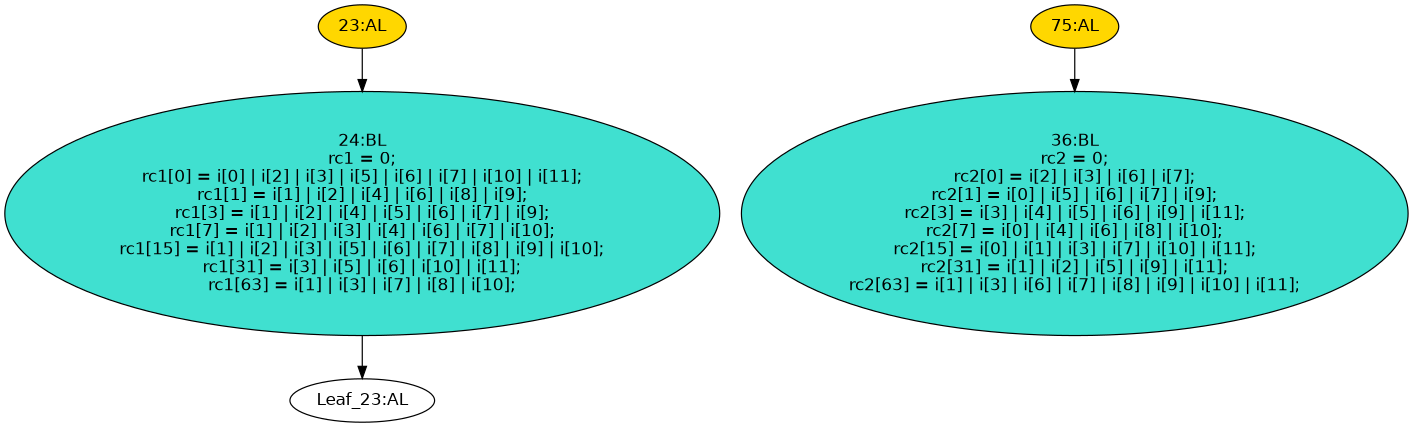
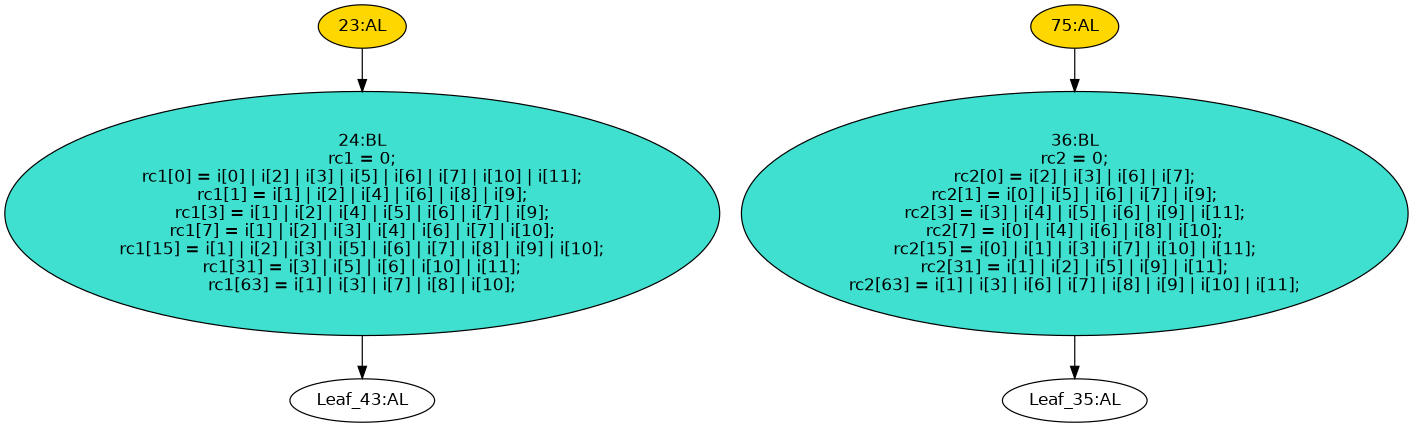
  strict digraph {
    fontname="DejaVu Sans"
    node [fontname="DejaVu Sans" style=filled]
    edge [cond="[]" fontname="DejaVu Sans" lineno=None]
-   n1 [def_var="['rc1']" label="Leaf_23:AL" style=""]
+   n1 [def_var="['rc1']" label="Leaf_43:AL" style=""]
    n2 [ast="<pyverilog.vparser.ast.Block object at 0x7fc6858b8290>" fillcolor=turquoise label="24:BL\nrc1 = 0;\nrc1[0] = i[0] | i[2] | i[3] | i[5] | i[6] | i[7] | i[10] | i[11];\nrc1[1] = i[1] | i[2] | i[4] | i[6] | i[8] | i[9];\nrc1[3] = i[1] | i[2] | i[4] | i[5] | i[6] | i[7] | i[9];\nrc1[7] = i[1] | i[2] | i[3] | i[4] | i[6] | i[7] | i[10];\nrc1[15] = i[1] | i[2] | i[3] | i[5] | i[6] | i[7] | i[8] | i[9] | i[10];\nrc1[31] = i[3] | i[5] | i[6] | i[10] | i[11];\nrc1[63] = i[1] | i[3] | i[7] | i[8] | i[10];" statements="[<pyverilog.vparser.ast.BlockingSubstitution object at 0x7fc685cadd10>, <pyverilog.vparser.ast.BlockingSubstitution object at 0x7fc685ca98d0>, <pyverilog.vparser.ast.BlockingSubstitution object at 0x7fc6858bb0d0>, <pyverilog.vparser.ast.BlockingSubstitution object at 0x7fc6858bb910>, <pyverilog.vparser.ast.BlockingSubstitution object at 0x7fc6858ba190>, <pyverilog.vparser.ast.BlockingSubstitution object at 0x7fc6858babd0>, <pyverilog.vparser.ast.BlockingSubstitution object at 0x7fc6858b8250>, <pyverilog.vparser.ast.BlockingSubstitution object at 0x7fc6858b8890>]" typ=Block]
    n3 [ast="<pyverilog.vparser.ast.Always object at 0x7fc685c608d0>" clk_sens=False fillcolor=gold label="23:AL" sens="['i']" statements="[]" typ=Always use_var="['i']"]
    n4 [ast="<pyverilog.vparser.ast.Always object at 0x7fc6858b8a50>" clk_sens=False fillcolor=gold label="75:AL" sens="['i']" statements="[]" typ=Always use_var="['i']"]
    n5 [ast="<pyverilog.vparser.ast.Block object at 0x7fc685c91290>" fillcolor=turquoise label="36:BL\nrc2 = 0;\nrc2[0] = i[2] | i[3] | i[6] | i[7];\nrc2[1] = i[0] | i[5] | i[6] | i[7] | i[9];\nrc2[3] = i[3] | i[4] | i[5] | i[6] | i[9] | i[11];\nrc2[7] = i[0] | i[4] | i[6] | i[8] | i[10];\nrc2[15] = i[0] | i[1] | i[3] | i[7] | i[10] | i[11];\nrc2[31] = i[1] | i[2] | i[5] | i[9] | i[11];\nrc2[63] = i[1] | i[3] | i[6] | i[7] | i[8] | i[9] | i[10] | i[11];" statements="[<pyverilog.vparser.ast.BlockingSubstitution object at 0x7fc6858b8b10>, <pyverilog.vparser.ast.BlockingSubstitution object at 0x7fc685c9d090>, <pyverilog.vparser.ast.BlockingSubstitution object at 0x7fc685c9d6d0>, <pyverilog.vparser.ast.BlockingSubstitution object at 0x7fc685c9de10>, <pyverilog.vparser.ast.BlockingSubstitution object at 0x7fc685c8f490>, <pyverilog.vparser.ast.BlockingSubstitution object at 0x7fc685c8fbd0>, <pyverilog.vparser.ast.BlockingSubstitution object at 0x7fc685c91250>, <pyverilog.vparser.ast.BlockingSubstitution object at 0x7fc685c91b90>]" typ=Block]
+   n6 [def_var="['rc2']" label="Leaf_35:AL" style=""]
    n2 -> n1
    n3 -> n2
    n4 -> n5
+   n5 -> n6
  }
